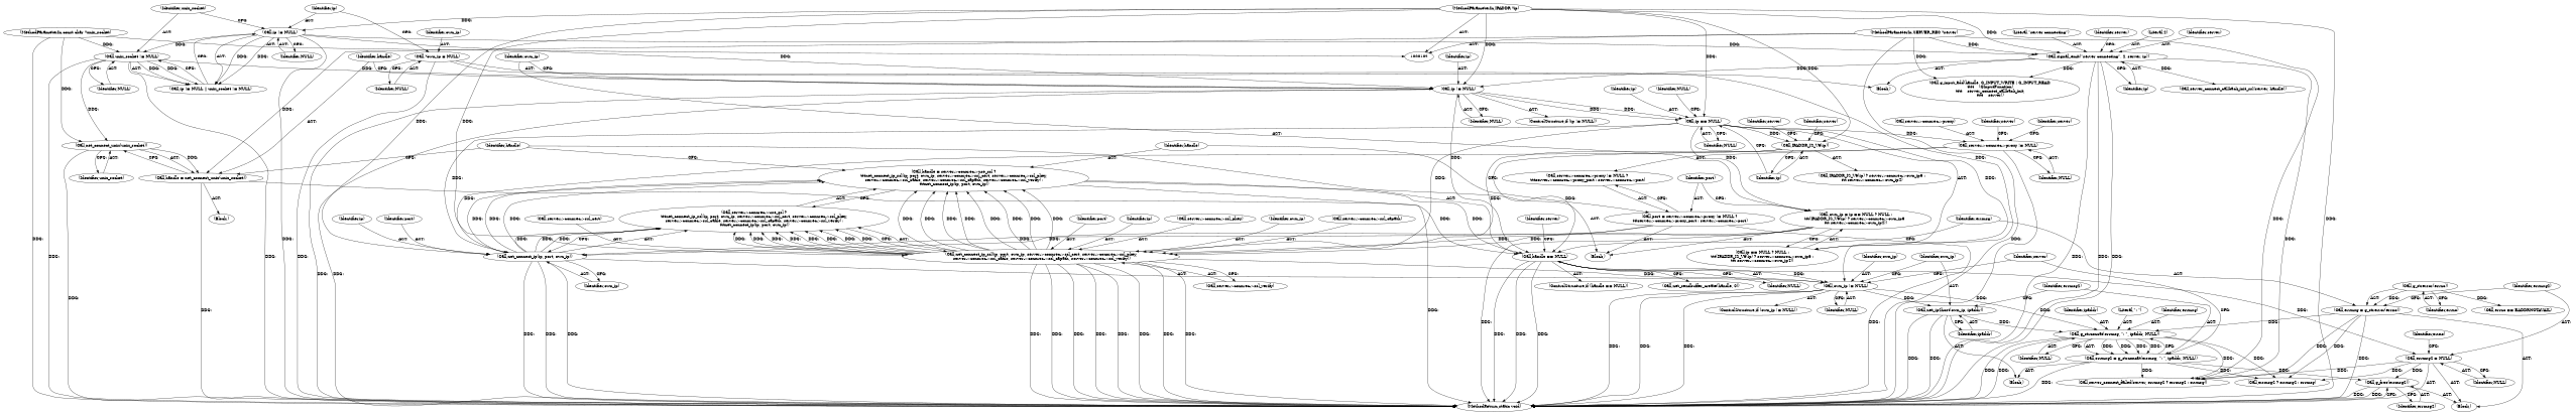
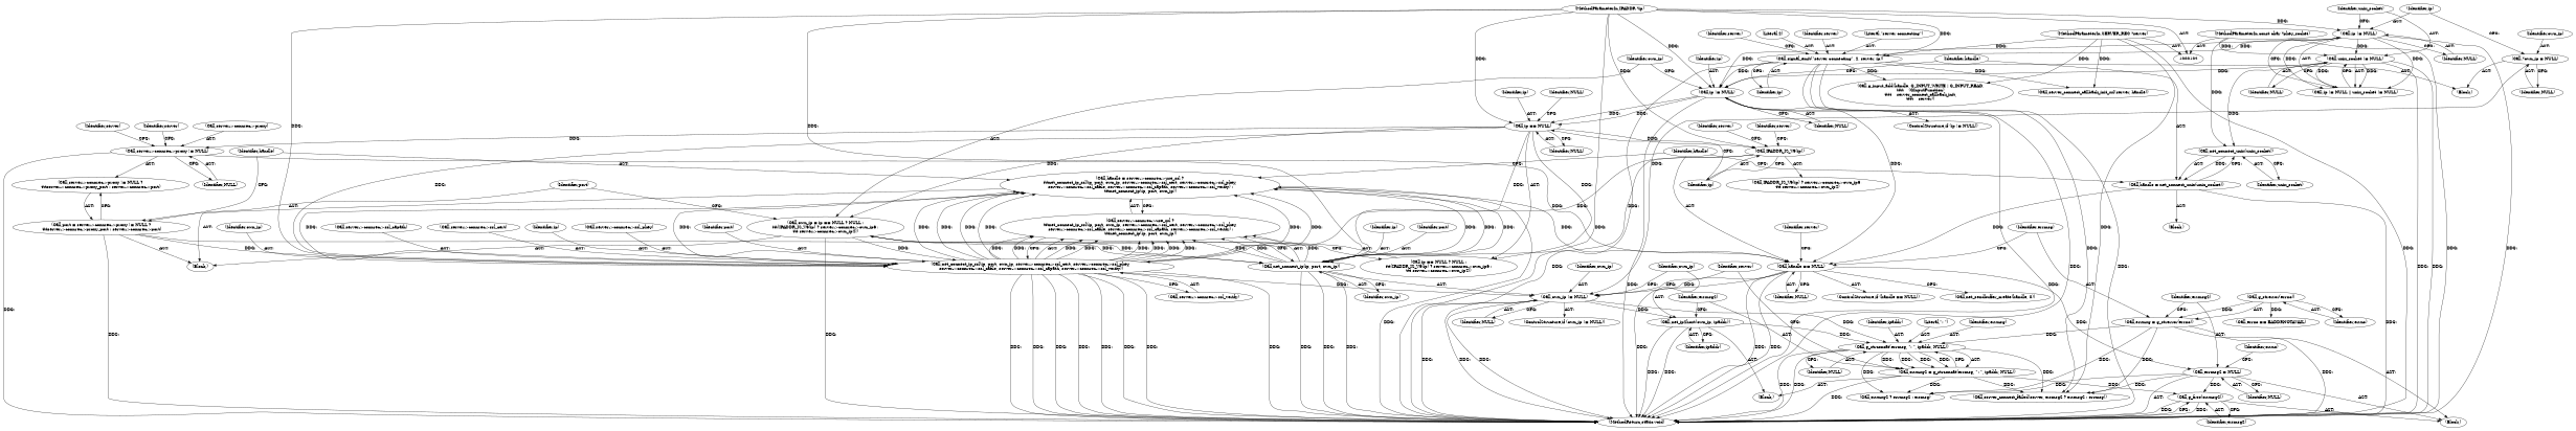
  digraph {
    n1 [label="(Call,g_free(errmsg2))"]
    n2 [label="(Identifier,errmsg2)"]
    n3 [label="(MethodReturn,static void)"]
    n4 [label="(Block,)"]
    n5 [label="(Call,errmsg2 = NULL)"]
    n6 [label="(Call,server_connect_failed(server, errmsg2 ? errmsg2 : errmsg))"]
    n7 [label="(Call,errmsg2 ? errmsg2 : errmsg)"]
    n8 [label="(Identifier,NULL)"]
    n9 [label="(Call,handle == NULL)"]
    n10 [label="(Call,own_ip != NULL)"]
    n11 [label="(Identifier,NULL)"]
    n12 [label="(ControlStructure,if (handle == NULL))"]
    n13 [label="(Call,net_sendbuffer_create(handle, 0))"]
    n14 [label="(Call,g_strconcat(errmsg, \": \", ipaddr, NULL))"]
    n15 [label="(Call,net_ip2host(own_ip, ipaddr))"]
    n16 [label="(ControlStructure,if (own_ip != NULL))"]
    n17 [label="(Identifier,NULL)"]
    n18 [label="(Call,handle = server->connrec->use_ssl ?\n\t\t\tnet_connect_ip_ssl(ip, port, own_ip, server->connrec->ssl_cert, server->connrec->ssl_pkey,\n server->connrec->ssl_cafile, server->connrec->ssl_capath, server->connrec->ssl_verify) :\n \t\t\tnet_connect_ip(ip, port, own_ip))"]
    n19 [label="(Block,)"]
    n20 [label="(Call,server->connrec->use_ssl ?\n\t\t\tnet_connect_ip_ssl(ip, port, own_ip, server->connrec->ssl_cert, server->connrec->ssl_pkey,\n server->connrec->ssl_cafile, server->connrec->ssl_capath, server->connrec->ssl_verify) :\n \t\t\tnet_connect_ip(ip, port, own_ip))"]
    n21 [label="(Call,net_connect_ip_ssl(ip, port, own_ip, server->connrec->ssl_cert, server->connrec->ssl_pkey,\n server->connrec->ssl_cafile, server->connrec->ssl_capath, server->connrec->ssl_verify))"]
    n22 [label="(Call,net_connect_ip(ip, port, own_ip))"]
    n23 [label="(Call,server->connrec->ssl_verify)"]
    n24 [label="(Call,ip == NULL)"]
    n25 [label="(Call,IPADDR_IS_V6(ip))"]
    n26 [label="(Call,own_ip = ip == NULL ? NULL :\n\t\t\t(IPADDR_IS_V6(ip) ? server->connrec->own_ip6 :\n\t\t\t server->connrec->own_ip4))"]
    n27 [label="(Call,server->connrec->proxy != NULL)"]
    n28 [label="(Call,ip == NULL ? NULL :\n\t\t\t(IPADDR_IS_V6(ip) ? server->connrec->own_ip6 :\n\t\t\t server->connrec->own_ip4))"]
    n29 [label="(Identifier,NULL)"]
    n30 [label="(Identifier,ip)"]
    n31 [label="(Call,IPADDR_IS_V6(ip) ? server->connrec->own_ip6 :\n\t\t\t server->connrec->own_ip4)"]
    n32 [label="(Identifier,own_ip)"]
    n33 [label="(Call,server->connrec->proxy != NULL ?\n \t\t\tserver->connrec->proxy_port : server->connrec->port)"]
    n34 [label="(Identifier,NULL)"]
    n35 [label="(Call,ip != NULL)"]
    n36 [label="(Identifier,NULL)"]
    n37 [label="(ControlStructure,if (ip != NULL))"]
    n38 [label="(Call,signal_emit(\"server connecting\", 2, server, ip))"]
    n39 [label="(Call,server_connect_callback_init_ssl(server, handle))"]
    n40 [label="(Block,)"]
    n41 [label="(Call,g_input_add(handle, G_INPUT_WRITE | G_INPUT_READ,\n\t\t\t\t    (GInputFunction)\n\t\t\t\t    server_connect_callback_init,\n\t\t\t\t    server))"]
    n42 [label="(Identifier,ip)"]
    n43 [label="(MethodParameterIn,SERVER_REC *server)"]
    1000102
    n45 [label="(Call,ip != NULL)"]
    n46 [label="(Call,unix_socket != NULL)"]
    n47 [label="(Identifier,NULL)"]
    n48 [label="(Call,ip != NULL || unix_socket != NULL)"]
    n49 [label="(Call,net_connect_unix(unix_socket))"]
    n50 [label="(Identifier,NULL)"]
    n51 [label="(MethodParameterIn,IPADDR *ip)"]
    n52 [label="(Call,handle = net_connect_unix(unix_socket))"]
    n53 [label="(Identifier,unix_socket)"]
-   n54 [label="(MethodParameterIn,const char *unix_socket)"]
+   n54 [label="(MethodParameterIn,const char *pkey_socket)"]
    n55 [label="(Call,port = server->connrec->proxy != NULL ?\n \t\t\tserver->connrec->proxy_port : server->connrec->port)"]
    n56 [label="(Block,)"]
    n57 [label="(Call,errmsg2 = g_strconcat(errmsg, \": \", ipaddr, NULL))"]
    n58 [label="(Block,)"]
    n59 [label="(Identifier,NULL)"]
    n60 [label="(Call,errmsg = g_strerror(errno))"]
    n61 [label="(Call,g_strerror(errno))"]
    n62 [label="(Identifier,errno)"]
    n63 [label="(Call,errno == EADDRNOTAVAIL)"]
    n64 [label="(Identifier,ipaddr)"]
    n65 [label="(Call,*own_ip = NULL)"]
    n66 [label="(Identifier,NULL)"]
    n67 [label="(Literal,\"server connecting\")"]
    n68 [label="(Identifier,ip)"]
    n69 [label="(Identifier,port)"]
    n70 [label="(Identifier,NULL)"]
    n71 [label="(Identifier,port)"]
    n72 [label="(Identifier,ip)"]
    n73 [label="(Identifier,ip)"]
    n74 [label="(Call,server->connrec->ssl_pkey)"]
    n75 [label="(Identifier,ipaddr)"]
    n76 [label="(Identifier,handle)"]
    n77 [label="(Identifier,ip)"]
    n78 [label="(Call,server->connrec->proxy)"]
    n79 [label="(Identifier,server)"]
    n80 [label="(Identifier,own_ip)"]
    n81 [label="(Identifier,port)"]
    n82 [label="(Identifier,handle)"]
    n83 [label="(Literal,\": \")"]
    n84 [label="(Identifier,errno)"]
    n85 [label="(Identifier,server)"]
    n86 [label="(Identifier,server)"]
    n87 [label="(Identifier,errmsg2)"]
    n88 [label="(Identifier,own_ip)"]
    n89 [label="(Identifier,handle)"]
    n90 [label="(Identifier,own_ip)"]
    n91 [label="(Identifier,own_ip)"]
    n92 [label="(Identifier,server)"]
    n93 [label="(Identifier,server)"]
    n94 [label="(Identifier,server)"]
    n95 [label="(Literal,2)"]
    n96 [label="(Identifier,own_ip)"]
    n97 [label="(Call,server->connrec->ssl_capath)"]
    n98 [label="(Identifier,server)"]
    n99 [label="(Identifier,errmsg2)"]
    n100 [label="(Identifier,errmsg)"]
    n101 [label="(Identifier,ip)"]
    n102 [label="(Identifier,unix_socket)"]
    n103 [label="(Identifier,errmsg)"]
    n104 [label="(Call,server->connrec->ssl_cert)"]
    n105 [label="(Identifier,server)"]
    n1 -> n2 [label="CFG: "]
    n1 -> n3 [label="DDG: "]
    n1 -> n3 [label="DDG: "]
    n1 -> n4 [label="AST: "]
    n2 -> n1 [label="AST: "]
    n3 -> n1 [label="CFG: "]
    n5 -> n1 [label="DDG: "]
    n5 -> n3 [label="AST: "]
    n5 -> n4 [label="AST: "]
    n5 -> n6 [label="DDG: "]
    n5 -> n7 [label="DDG: "]
    n5 -> n8 [label="CFG: "]
    n8 -> n5 [label="AST: "]
    n9 -> n3 [label="DDG: "]
    n9 -> n3 [label="DDG: "]
    n9 -> n3 [label="DDG: "]
    n9 -> n5 [label="DDG: "]
    n9 -> n10 [label="DDG: "]
    n9 -> n11 [label="CFG: "]
    n9 -> n12 [label="AST: "]
    n9 -> n13 [label="CFG: "]
    n10 -> n3 [label="DDG: "]
    n10 -> n3 [label="DDG: "]
    n10 -> n3 [label="DDG: "]
    n10 -> n14 [label="DDG: "]
    n10 -> n15 [label="DDG: "]
    n10 -> n16 [label="AST: "]
    n10 -> n17 [label="CFG: "]
    n11 -> n9 [label="AST: "]
    n14 -> n3 [label="DDG: "]
    n14 -> n3 [label="DDG: "]
    n14 -> n6 [label="DDG: "]
    n14 -> n7 [label="DDG: "]
    n14 -> n57 [label="AST: "]
    n14 -> n57 [label="DDG: "]
    n14 -> n57 [label="DDG: "]
    n14 -> n57 [label="DDG: "]
    n14 -> n57 [label="DDG: "]
    n14 -> n59 [label="CFG: "]
    n15 -> n3 [label="DDG: "]
    n15 -> n3 [label="DDG: "]
    n15 -> n14 [label="DDG: "]
    n15 -> n58 [label="AST: "]
    n15 -> n64 [label="CFG: "]
    n17 -> n10 [label="AST: "]
    n18 -> n3 [label="DDG: "]
    n18 -> n9 [label="DDG: "]
    n18 -> n19 [label="AST: "]
    n18 -> n20 [label="CFG: "]
    n20 -> n18 [label="AST: "]
    n20 -> n21 [label="CFG: "]
    n20 -> n22 [label="CFG: "]
    n21 -> n3 [label="DDG: "]
    n21 -> n3 [label="DDG: "]
    n21 -> n3 [label="DDG: "]
    n21 -> n3 [label="DDG: "]
    n21 -> n3 [label="DDG: "]
    n21 -> n3 [label="DDG: "]
    n21 -> n3 [label="DDG: "]
    n21 -> n3 [label="DDG: "]
    n21 -> n10 [label="DDG: "]
    n21 -> n18 [label="DDG: "]
    n21 -> n18 [label="DDG: "]
    n21 -> n18 [label="DDG: "]
    n21 -> n18 [label="DDG: "]
    n21 -> n18 [label="DDG: "]
    n21 -> n18 [label="DDG: "]
    n21 -> n18 [label="DDG: "]
    n21 -> n18 [label="DDG: "]
    n21 -> n20 [label="AST: "]
    n21 -> n20 [label="DDG: "]
    n21 -> n20 [label="DDG: "]
    n21 -> n20 [label="DDG: "]
    n21 -> n20 [label="DDG: "]
    n21 -> n20 [label="DDG: "]
    n21 -> n20 [label="DDG: "]
    n21 -> n20 [label="DDG: "]
    n21 -> n20 [label="DDG: "]
    n21 -> n23 [label="CFG: "]
    n22 -> n3 [label="DDG: "]
    n22 -> n3 [label="DDG: "]
    n22 -> n3 [label="DDG: "]
    n22 -> n10 [label="AST: "]
    n22 -> n18 [label="DDG: "]
    n22 -> n18 [label="DDG: "]
    n22 -> n18 [label="DDG: "]
    n22 -> n20 [label="AST: "]
    n22 -> n20 [label="DDG: "]
    n22 -> n20 [label="DDG: "]
    n22 -> n20 [label="DDG: "]
    n22 -> n32 [label="CFG: "]
    n23 -> n21 [label="AST: "]
    n24 -> n21 [label="DDG: "]
    n24 -> n22 [label="DDG: "]
    n24 -> n25 [label="DDG: "]
    n24 -> n26 [label="DDG: "]
    n24 -> n27 [label="DDG: "]
    n24 -> n28 [label="AST: "]
    n24 -> n28 [label="DDG: "]
    n24 -> n29 [label="CFG: "]
    n25 -> n21 [label="DDG: "]
    n25 -> n22 [label="DDG: "]
    n25 -> n30 [label="CFG: "]
    n25 -> n31 [label="AST: "]
    n26 -> n3 [label="DDG: "]
    n26 -> n19 [label="AST: "]
    n26 -> n21 [label="DDG: "]
    n26 -> n22 [label="DDG: "]
    n26 -> n28 [label="CFG: "]
    n27 -> n3 [label="DDG: "]
    n27 -> n9 [label="DDG: "]
    n27 -> n33 [label="AST: "]
    n27 -> n34 [label="CFG: "]
    n28 -> n26 [label="AST: "]
    n29 -> n24 [label="AST: "]
    n30 -> n24 [label="CFG: "]
    n30 -> n25 [label="AST: "]
    n32 -> n22 [label="AST: "]
    n33 -> n55 [label="AST: "]
    n34 -> n27 [label="AST: "]
    n35 -> n3 [label="DDG: "]
    n35 -> n3 [label="DDG: "]
    n35 -> n9 [label="DDG: "]
    n35 -> n24 [label="DDG: "]
    n35 -> n24 [label="DDG: "]
    n35 -> n36 [label="CFG: "]
    n35 -> n37 [label="AST: "]
    n36 -> n35 [label="AST: "]
    n38 -> n3 [label="DDG: "]
    n38 -> n3 [label="DDG: "]
    n38 -> n3 [label="DDG: "]
    n38 -> n6 [label="DDG: "]
    n38 -> n35 [label="DDG: "]
    n38 -> n39 [label="DDG: "]
    n38 -> n40 [label="AST: "]
    n38 -> n41 [label="DDG: "]
    n38 -> n42 [label="CFG: "]
    n42 -> n38 [label="AST: "]
    n43 -> n3 [label="DDG: "]
    n43 -> n6 [label="DDG: "]
    n43 -> n38 [label="DDG: "]
-   n43 -> n52 [label="DDG: "]
+   n43 -> n39 [label="DDG: "]
    n43 -> n41 [label="DDG: "]
    n43 -> 1000102 [label="AST: "]
    n45 -> n3 [label="DDG: "]
    n45 -> n35 [label="DDG: "]
    n45 -> n38 [label="DDG: "]
    n45 -> n46 [label="DDG: "]
    n45 -> n47 [label="CFG: "]
    n45 -> n48 [label="AST: "]
    n45 -> n48 [label="DDG: "]
    n45 -> n48 [label="DDG: "]
    n46 -> n3 [label="DDG: "]
    n46 -> n3 [label="DDG: "]
    n46 -> n35 [label="DDG: "]
    n46 -> n48 [label="AST: "]
    n46 -> n48 [label="DDG: "]
    n46 -> n48 [label="DDG: "]
    n46 -> n49 [label="DDG: "]
    n46 -> n50 [label="CFG: "]
    n47 -> n45 [label="AST: "]
    n48 -> n45 [label="CFG: "]
    n48 -> n46 [label="CFG: "]
-   n49 -> n3 [label="DDG: "]
    n49 -> n52 [label="AST: "]
    n49 -> n52 [label="DDG: "]
    n49 -> n53 [label="CFG: "]
    n50 -> n46 [label="AST: "]
    n51 -> n3 [label="DDG: "]
    n51 -> n21 [label="DDG: "]
    n51 -> n22 [label="DDG: "]
    n51 -> n24 [label="DDG: "]
    n51 -> n25 [label="DDG: "]
    n51 -> n35 [label="DDG: "]
    n51 -> n38 [label="DDG: "]
    n51 -> 1000102 [label="AST: "]
    n51 -> n45 [label="DDG: "]
    n52 -> n3 [label="DDG: "]
    n52 -> n9 [label="DDG: "]
    n52 -> n49 [label="CFG: "]
    n52 -> n56 [label="AST: "]
    n53 -> n49 [label="AST: "]
    n54 -> n3 [label="DDG: "]
    n54 -> 1000102 [label="AST: "]
    n54 -> n46 [label="DDG: "]
    n54 -> n49 [label="DDG: "]
    n55 -> n3 [label="DDG: "]
    n55 -> n19 [label="AST: "]
    n55 -> n21 [label="DDG: "]
    n55 -> n22 [label="DDG: "]
    n55 -> n33 [label="CFG: "]
    n57 -> n1 [label="DDG: "]
    n57 -> n3 [label="DDG: "]
    n57 -> n6 [label="DDG: "]
    n57 -> n7 [label="DDG: "]
    n57 -> n14 [label="CFG: "]
    n57 -> n58 [label="AST: "]
    n59 -> n14 [label="AST: "]
    n60 -> n3 [label="DDG: "]
    n60 -> n4 [label="AST: "]
    n60 -> n6 [label="DDG: "]
    n60 -> n7 [label="DDG: "]
    n60 -> n14 [label="DDG: "]
    n61 -> n60 [label="AST: "]
    n61 -> n60 [label="DDG: "]
    n61 -> n62 [label="CFG: "]
    n61 -> n63 [label="DDG: "]
    n62 -> n61 [label="AST: "]
    n64 -> n15 [label="AST: "]
-   n65 -> n3 [label="DDG: "]
    n65 -> n10 [label="DDG: "]
    n65 -> n40 [label="AST: "]
    n65 -> n66 [label="CFG: "]
    n66 -> n65 [label="AST: "]
    n67 -> n38 [label="AST: "]
    n68 -> n22 [label="AST: "]
    n69 -> n21 [label="AST: "]
    n70 -> n24 [label="CFG: "]
    n71 -> n22 [label="AST: "]
    n72 -> n21 [label="AST: "]
    n73 -> n24 [label="AST: "]
    n74 -> n21 [label="AST: "]
    n75 -> n14 [label="AST: "]
    n76 -> n18 [label="AST: "]
    n76 -> n55 [label="CFG: "]
    n77 -> n45 [label="AST: "]
    n77 -> n65 [label="CFG: "]
    n78 -> n27 [label="AST: "]
    n79 -> n9 [label="CFG: "]
    n80 -> n21 [label="AST: "]
    n81 -> n26 [label="CFG: "]
    n81 -> n55 [label="AST: "]
    n82 -> n35 [label="CFG: "]
    n82 -> n52 [label="AST: "]
    n83 -> n14 [label="AST: "]
    n84 -> n5 [label="CFG: "]
    n85 -> n10 [label="CFG: "]
    n85 -> n57 [label="CFG: "]
    n86 -> n38 [label="CFG: "]
    n87 -> n5 [label="AST: "]
    n87 -> n60 [label="CFG: "]
    n88 -> n10 [label="CFG: "]
    n88 -> n15 [label="AST: "]
    n89 -> n9 [label="AST: "]
    n89 -> n18 [label="CFG: "]
    n89 -> n52 [label="CFG: "]
    n90 -> n10 [label="AST: "]
    n91 -> n65 [label="AST: "]
    n92 -> n27 [label="CFG: "]
    n93 -> n25 [label="CFG: "]
    n94 -> n27 [label="CFG: "]
    n95 -> n38 [label="AST: "]
    n96 -> n26 [label="AST: "]
    n96 -> n35 [label="CFG: "]
    n97 -> n21 [label="AST: "]
    n98 -> n25 [label="CFG: "]
    n99 -> n15 [label="CFG: "]
    n99 -> n57 [label="AST: "]
    n100 -> n9 [label="CFG: "]
    n100 -> n60 [label="AST: "]
    n101 -> n35 [label="AST: "]
    n102 -> n45 [label="CFG: "]
    n102 -> n46 [label="AST: "]
    n103 -> n14 [label="AST: "]
    n104 -> n21 [label="AST: "]
    n105 -> n38 [label="AST: "]
  }
